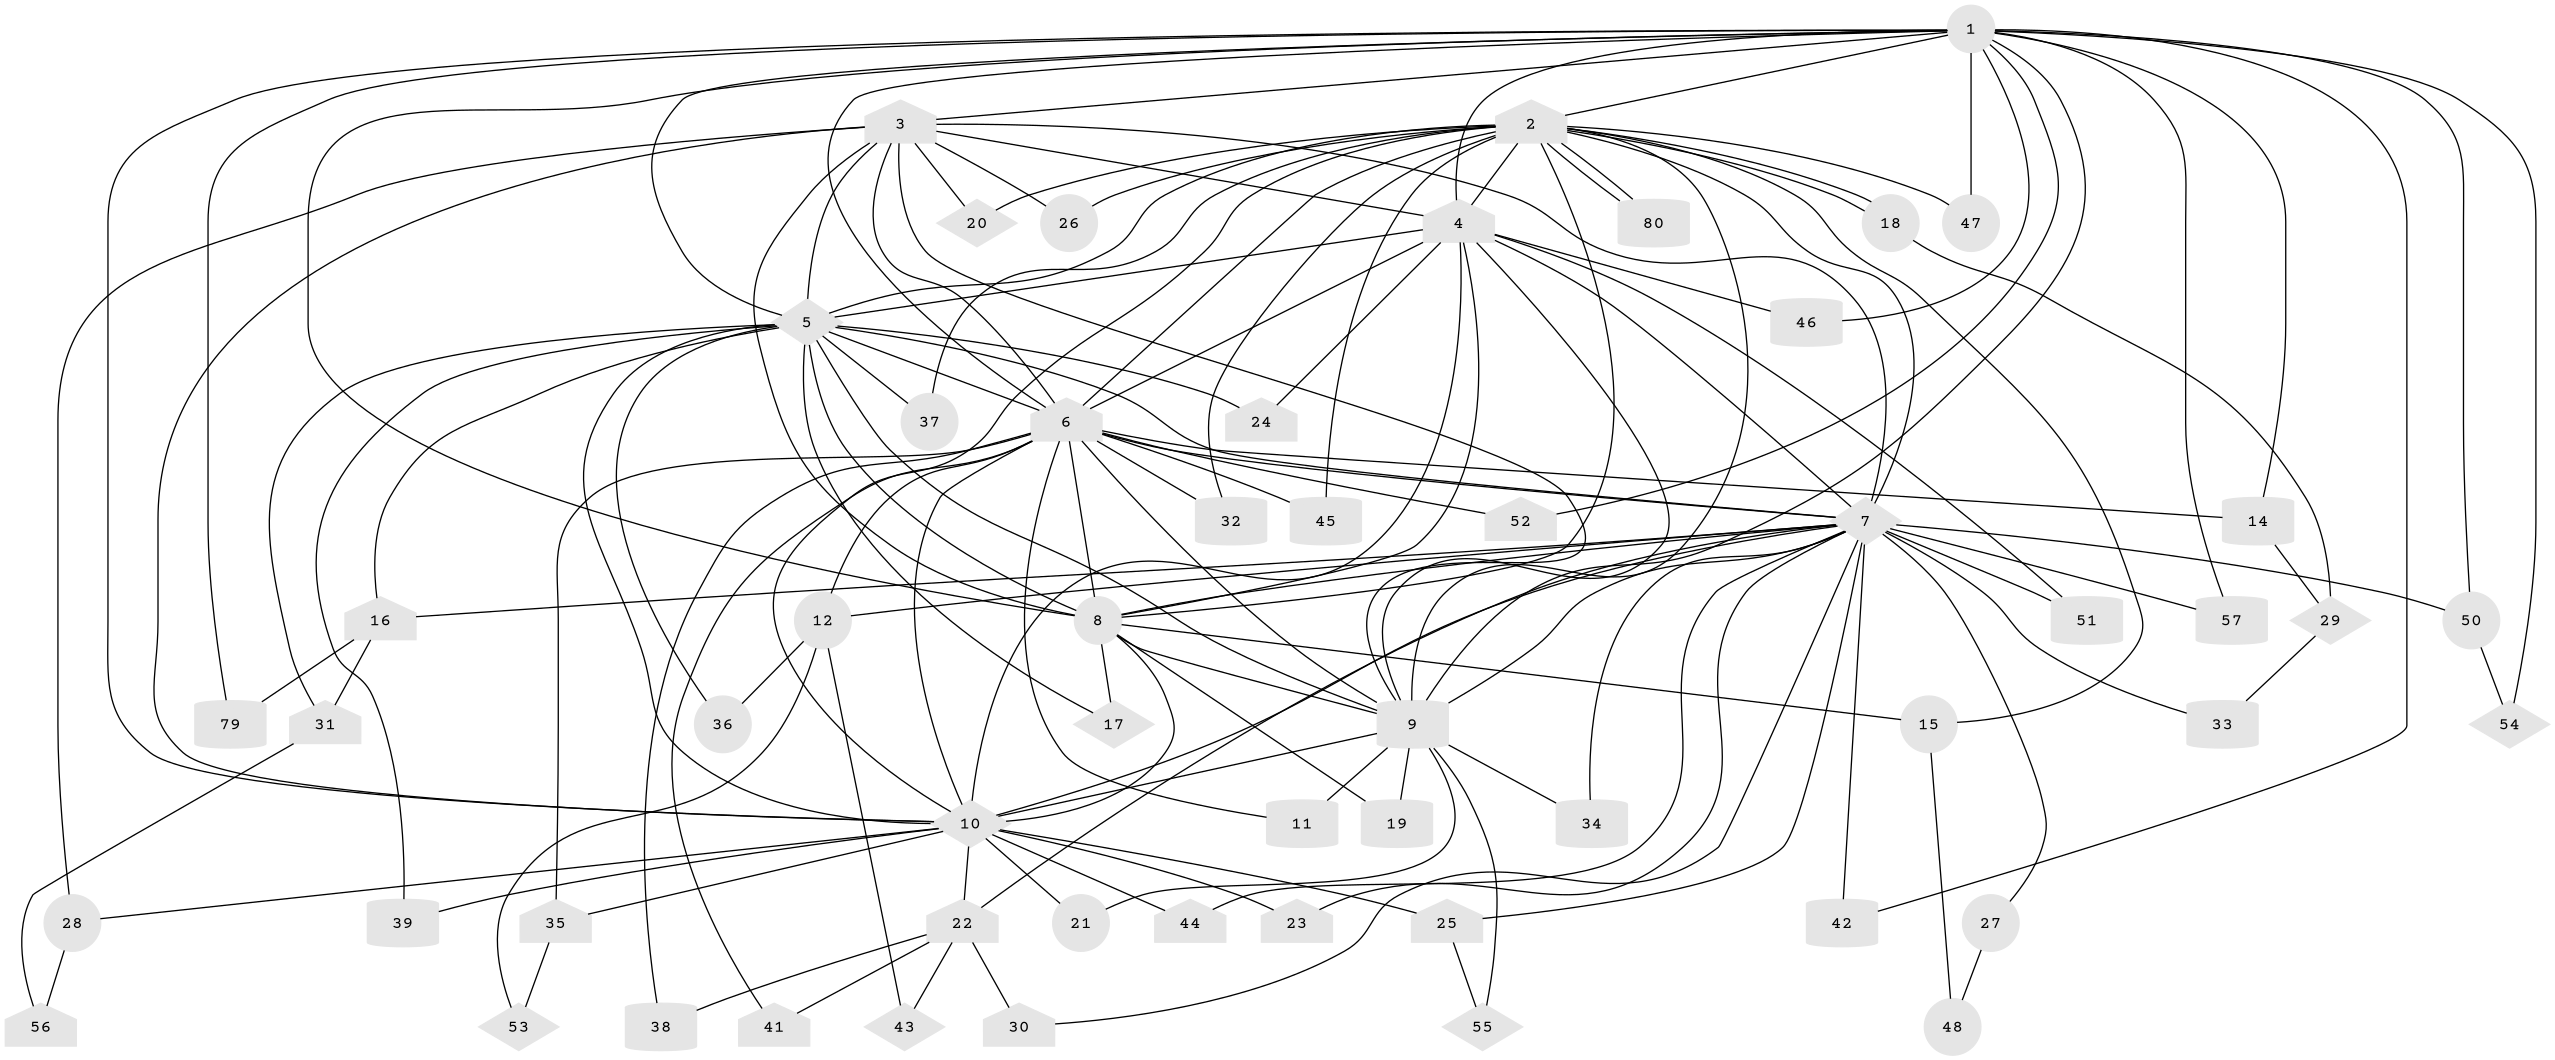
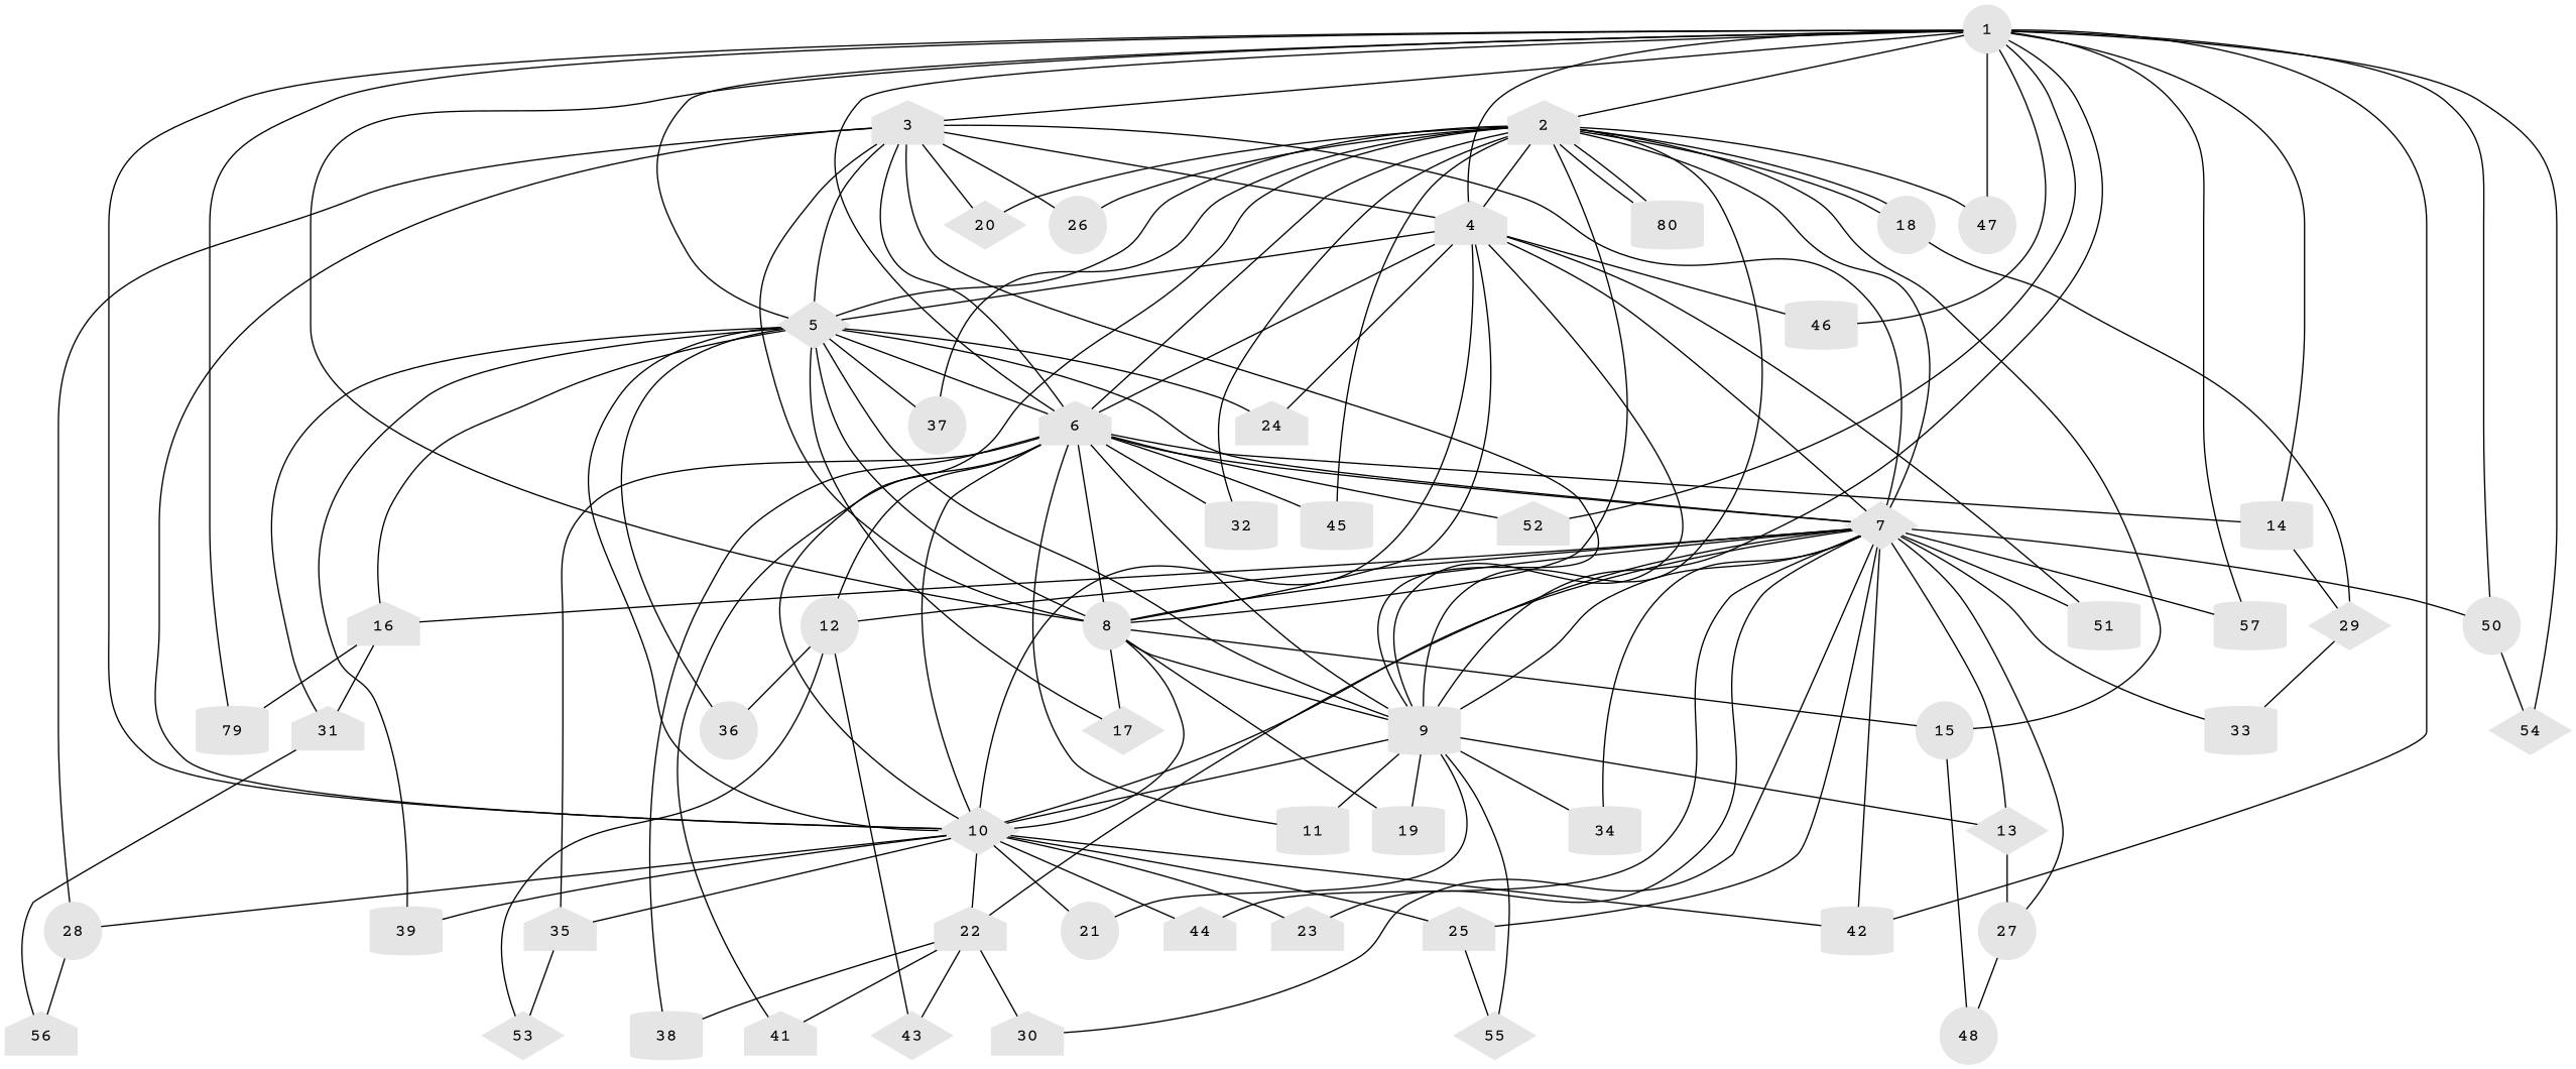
  graph {
    fontname="Courier Prime"
    node [color=gray90 fontname="Courier Prime" shape=house style=filled]
    edge [fontname="Courier Prime"]
    1 [shape=circle]
    2
    3
    4
    5 [shape=diamond]
    6
    8 [shape=circle]
    9 [shape=cylinder]
    10 [shape=diamond]
    14 [shape=cylinder]
    46 [shape=cylinder]
    47 [shape=circle]
    n13 [label=79 shape=cylinder]
    50 [shape=circle]
    52
    54 [shape=diamond]
    57 [shape=cylinder]
    42 [shape=cylinder]
    7 [shape=diamond]
    15 [shape=circle]
    18 [shape=circle]
    20 [shape=diamond]
    26 [shape=circle]
    32 [shape=cylinder]
    37 [shape=circle]
    n26 [label=80 shape=cylinder]
    45 [shape=cylinder]
    28 [shape=circle]
    24
    51 [shape=cylinder]
    16
    17 [shape=diamond]
    31
    36 [shape=circle]
    39 [shape=cylinder]
    11 [shape=cylinder]
    12 [shape=circle]
    35
    38 [shape=cylinder]
    41
+   13 [shape=diamond]
    22
    23
    25
    27 [shape=circle]
    30
    33 [shape=cylinder]
    34 [shape=cylinder]
    44
    19 [shape=cylinder]
    21 [shape=circle]
    55 [shape=diamond]
    29 [shape=diamond]
    48 [shape=circle]
    56
    43 [shape=diamond]
    53 [shape=diamond]
    1 -- 2
    1 -- 3
    1 -- 4
    1 -- 5
    1 -- 6
    1 -- 8
    1 -- 9
    1 -- 10
    1 -- 14
    1 -- 46
    1 -- 47
    1 -- n13
    1 -- 50
    1 -- 52
    1 -- 54
    1 -- 57
    1 -- 42
    2 -- 4
    2 -- 5
    2 -- 6
    2 -- 8
    2 -- 9
    2 -- 10
    2 -- 47
    2 -- 7
    2 -- 15
    2 -- 18
    2 -- 18
    2 -- 20
    2 -- 26
    2 -- 32
    2 -- 37
    2 -- n26
    2 -- n26
    2 -- 45
    3 -- 4
    3 -- 5
    3 -- 6
    3 -- 8
    3 -- 9
    3 -- 10
    3 -- 7
    3 -- 20
    3 -- 26
    3 -- 28
    4 -- 5
    4 -- 6
    4 -- 8
    4 -- 9
    4 -- 10
    4 -- 46
    4 -- 7
    4 -- 24
    4 -- 51
    5 -- 6
    5 -- 8
    5 -- 9
    5 -- 10
    5 -- 7
    5 -- 37
    5 -- 24
    5 -- 16
    5 -- 17
    5 -- 31
    5 -- 36
    5 -- 39
    6 -- 8
    6 -- 9
    6 -- 10
    6 -- 14
    6 -- 52
    6 -- 7
    6 -- 32
    6 -- 45
    6 -- 11
    6 -- 12
    6 -- 35
    6 -- 38
    6 -- 41
    8 -- 9
    8 -- 10
    8 -- 15
    8 -- 17
    8 -- 19
    9 -- 10
    9 -- 11
+   9 -- 13
    9 -- 34
    9 -- 19
    9 -- 21
    9 -- 55
+   10 -- 42
    10 -- 28
    10 -- 39
    10 -- 35
    10 -- 22
    10 -- 23
    10 -- 25
    10 -- 44
    10 -- 21
    14 -- 29
    50 -- 54
    7 -- 8
    7 -- 9
    7 -- 10
    7 -- 50
    7 -- 57
    7 -- 42
    7 -- 51
    7 -- 16
    7 -- 12
+   7 -- 13
    7 -- 22
    7 -- 23
    7 -- 25
    7 -- 27
    7 -- 30
    7 -- 33
    7 -- 34
    7 -- 44
    15 -- 48
    18 -- 29
    28 -- 56
    16 -- n13
    16 -- 31
    31 -- 56
    12 -- 36
    12 -- 43
    12 -- 53
    35 -- 53
+   13 -- 27
    22 -- 38
    22 -- 41
    22 -- 30
    22 -- 43
    25 -- 55
    27 -- 48
    29 -- 33
  }
